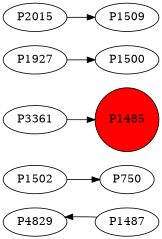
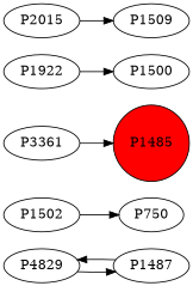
  digraph {
    rankdir=LR
    n1 [label=P4829]
    P1487
    P1502
    P750
    P1485 [fillcolor=red shape=circle style=filled]
    P3361
    n7 [label=P1500]
-   P1927
+   P1927 [label=P1922]
    P2015
    P1509
+   n1 -> P1487
    P1487 -> n1
    P1502 -> P750
    P3361 -> P1485
    P1927 -> n7
    P2015 -> P1509
  }
